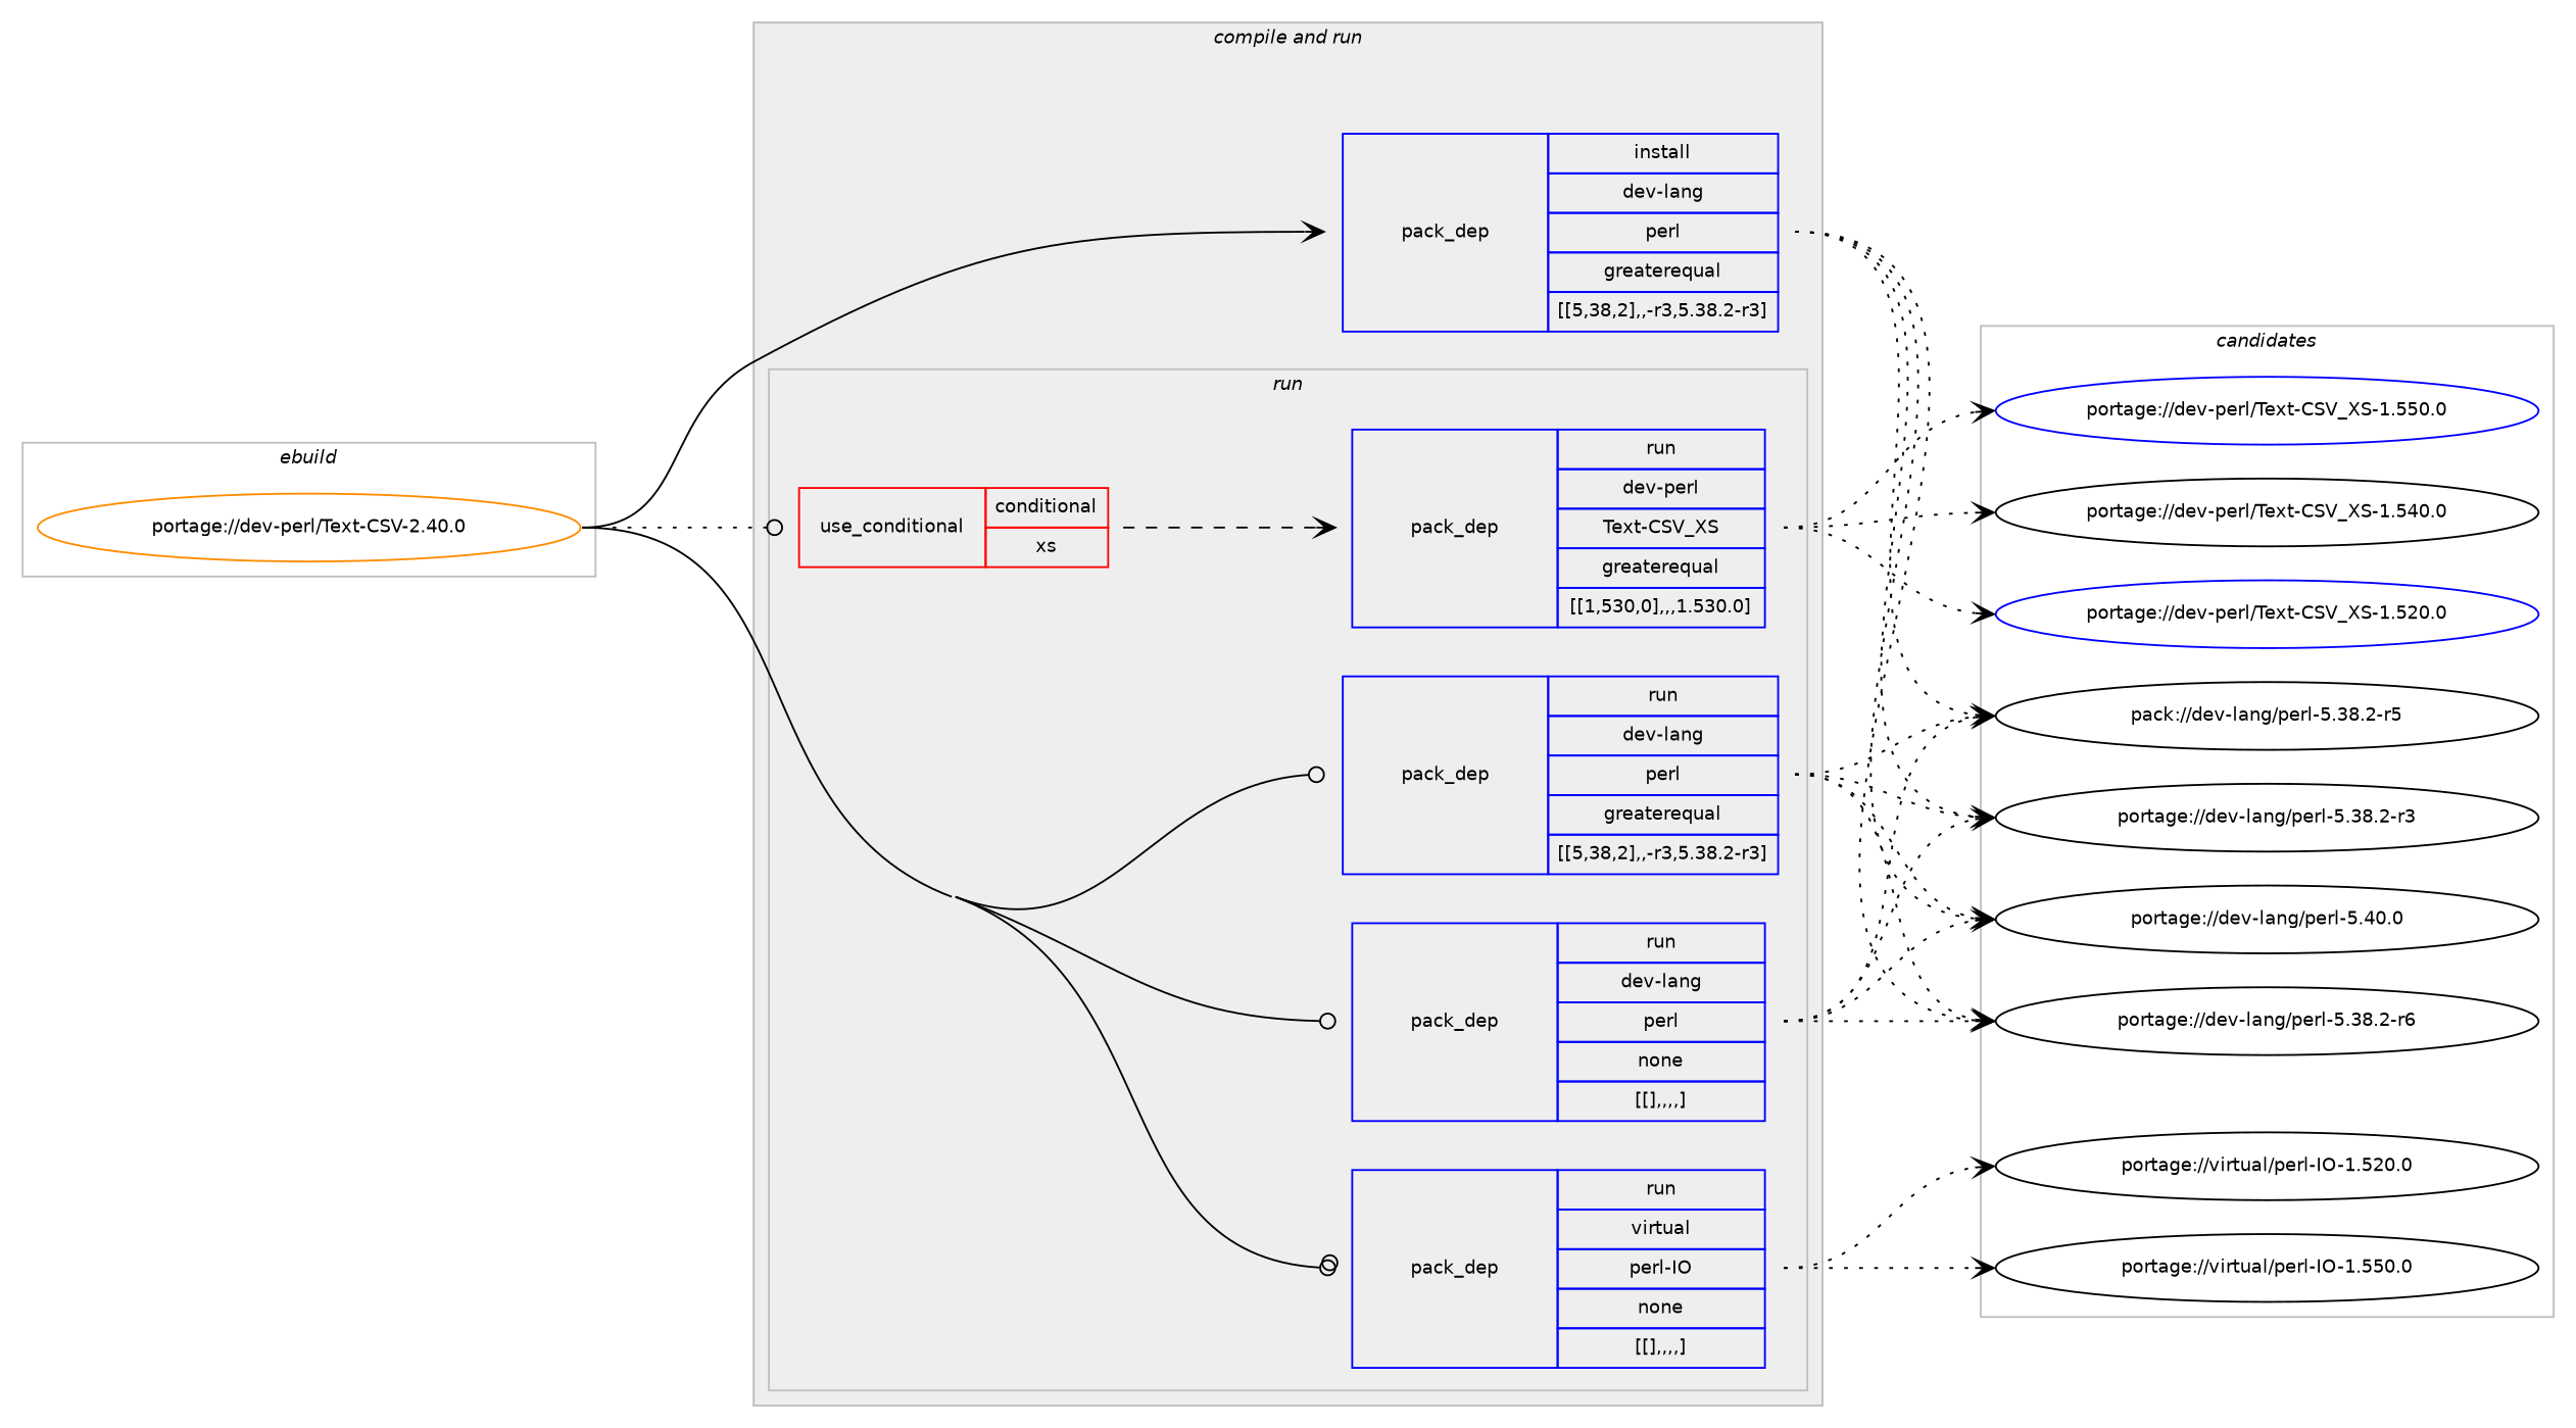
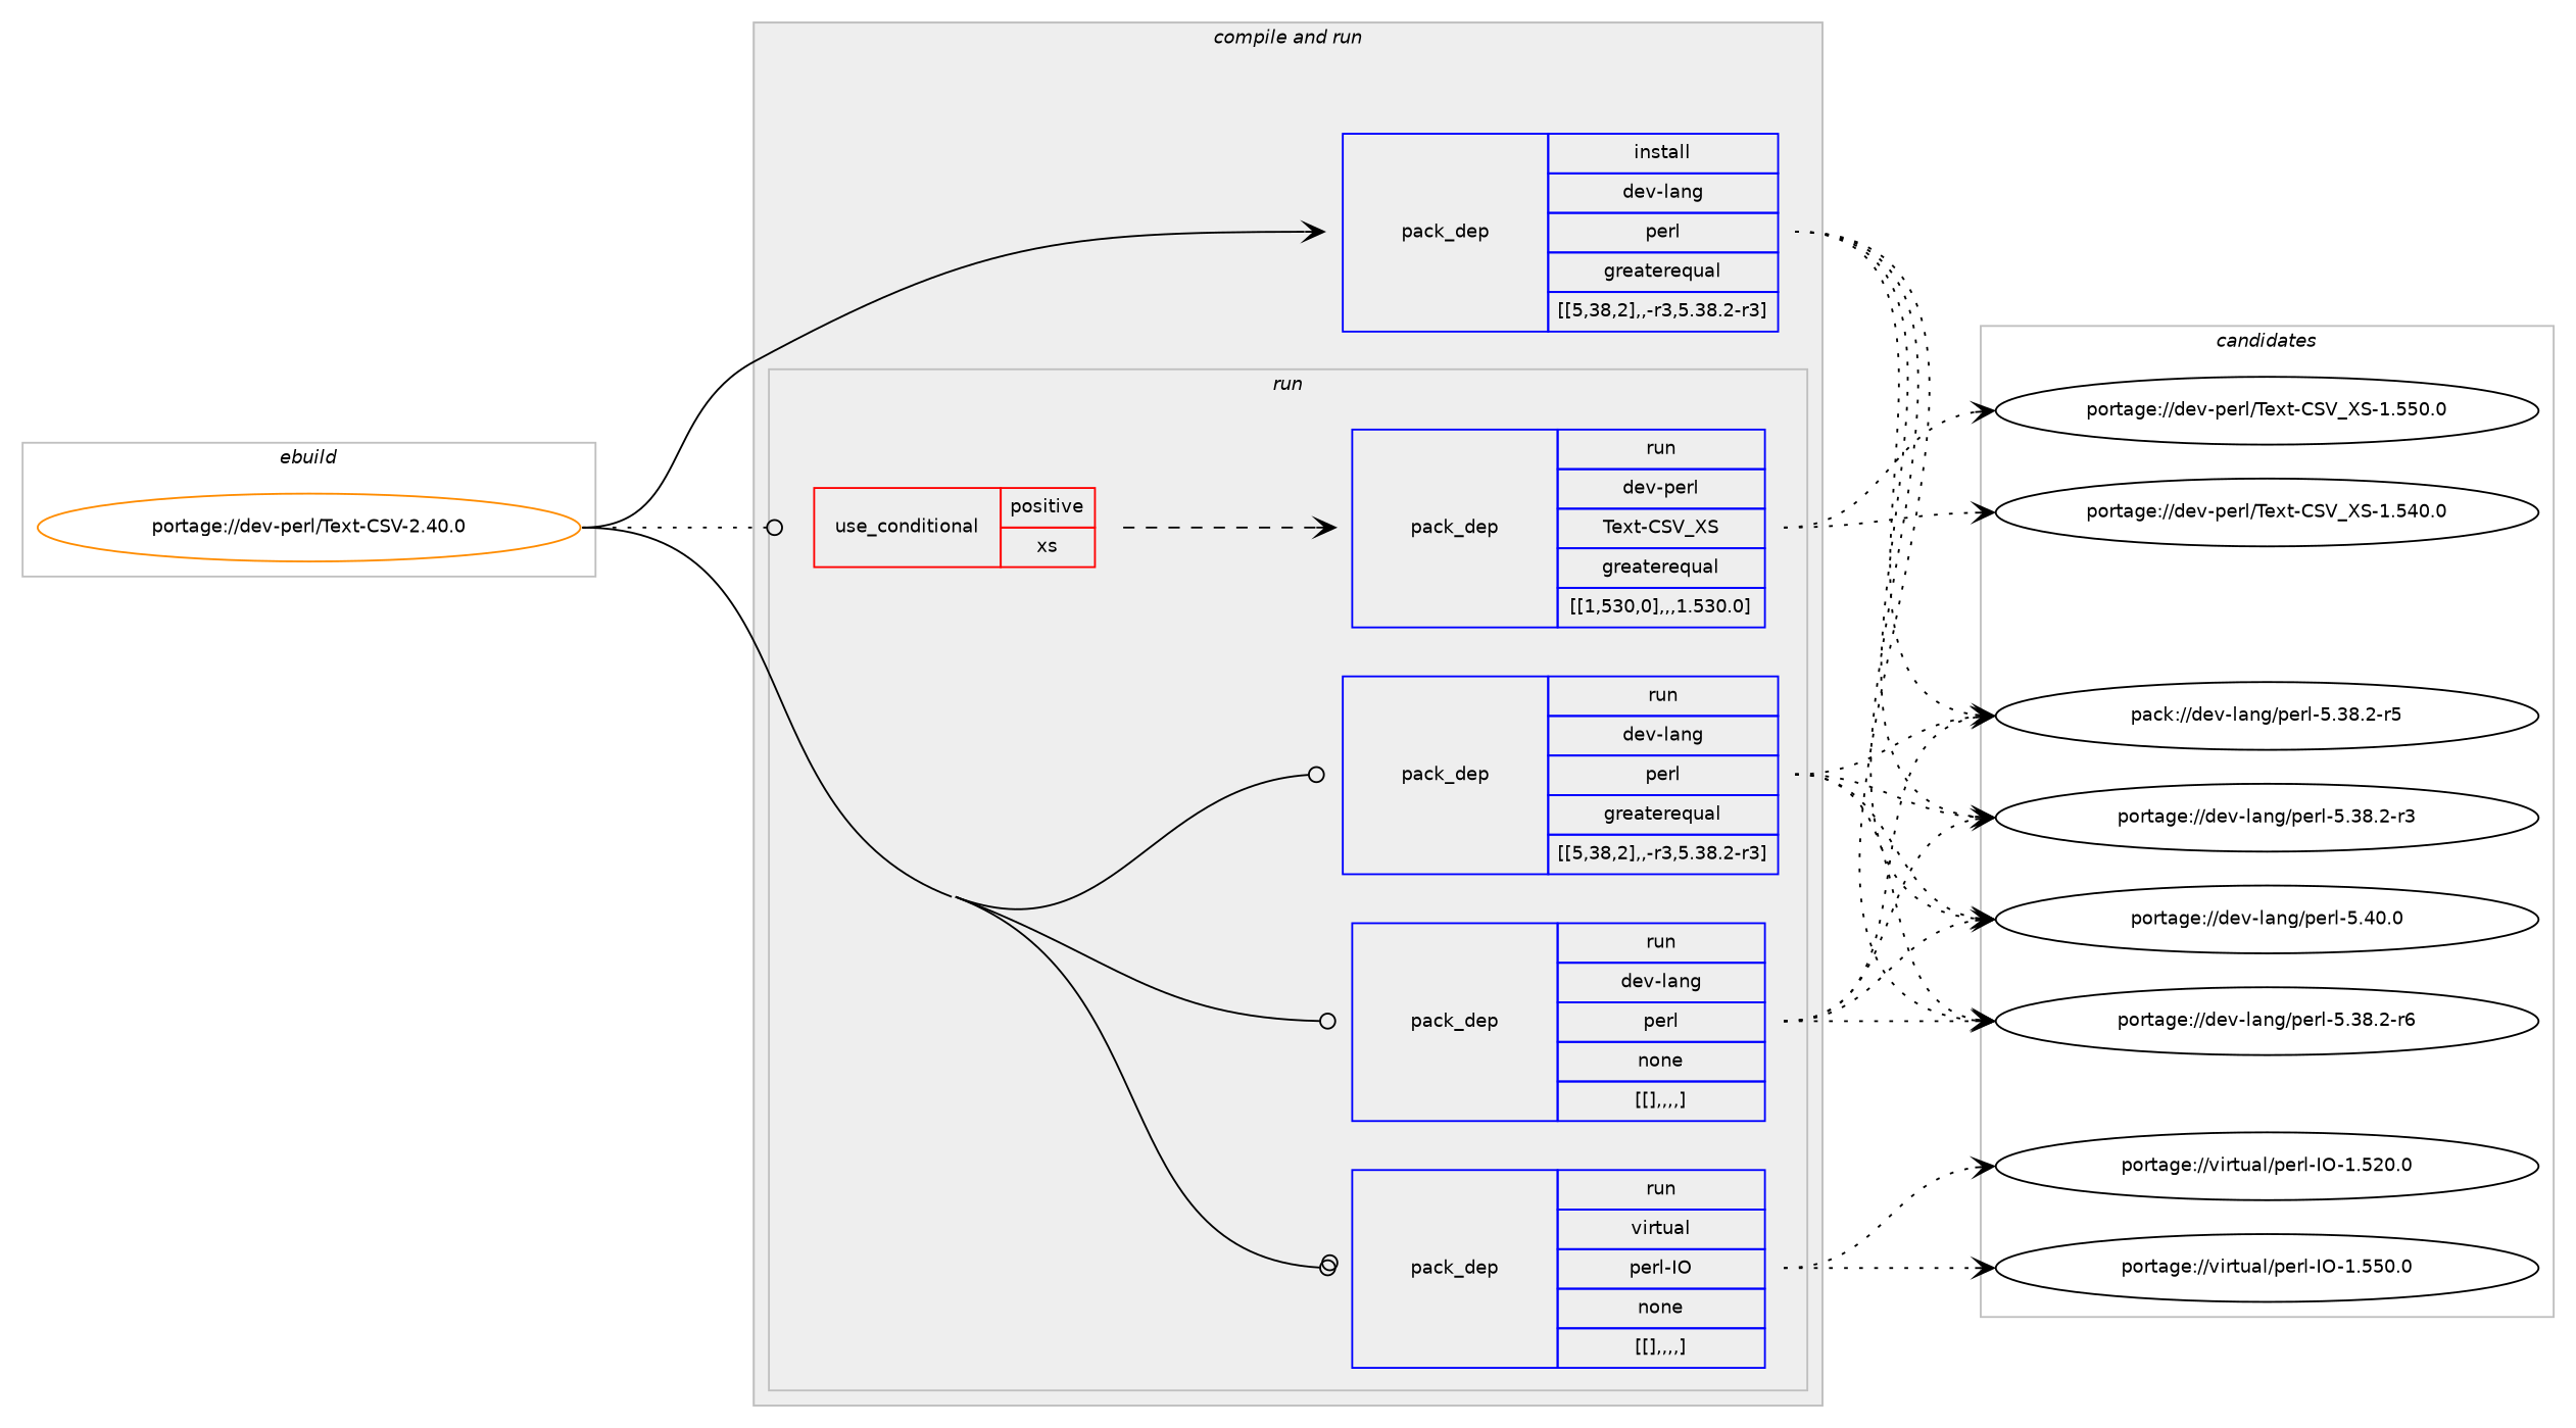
  digraph {
    compound=true
    concentrate=true
    fontname=Helvetica
    fontsize=10
    newrank=true
    rankdir=LR
    ranksep=1.5
    node [color=blue fontname=Helvetica fontsize=10]
    edge [arrowhead=vee headport=w style=dotted tailport=e weight=100]
    n1 [color=darkorange label="portage://dev-perl/Text-CSV-2.40.0" width=4]
    n2 [label=<<TABLE BORDER="0" CELLBORDER="1" CELLSPACING="0" CELLPADDING="4" WIDTH="220"><TR><TD ROWSPAN="6" CELLPADDING="30">pack_dep</TD></TR><TR><TD WIDTH="110">install</TD></TR><TR><TD>dev-lang</TD></TR><TR><TD>perl</TD></TR><TR><TD>greaterequal</TD></TR><TR><TD>[[5,38,2],,-r3,5.38.2-r3]</TD></TR></TABLE>> shape=none]
    n3 [label=<<TABLE BORDER="0" CELLBORDER="1" CELLSPACING="0" CELLPADDING="4" WIDTH="220"><TR><TD ROWSPAN="6" CELLPADDING="30">pack_dep</TD></TR><TR><TD WIDTH="110">run</TD></TR><TR><TD>dev-perl</TD></TR><TR><TD>Text-CSV_XS</TD></TR><TR><TD>greaterequal</TD></TR><TR><TD>[[1,530,0],,,1.530.0]</TD></TR></TABLE>> shape=none]
-   n4 [color=red label=<<TABLE BORDER="0" CELLBORDER="1" CELLSPACING="0" CELLPADDING="4"><TR><TD ROWSPAN="3" CELLPADDING="10">use_conditional</TD></TR><TR><TD>conditional</TD></TR><TR><TD>xs</TD></TR></TABLE>> shape=none]
+   n4 [color=red label=<<TABLE BORDER="0" CELLBORDER="1" CELLSPACING="0" CELLPADDING="4"><TR><TD ROWSPAN="3" CELLPADDING="10">use_conditional</TD></TR><TR><TD>positive</TD></TR><TR><TD>xs</TD></TR></TABLE>> shape=none]
    n5 [label=<<TABLE BORDER="0" CELLBORDER="1" CELLSPACING="0" CELLPADDING="4" WIDTH="220"><TR><TD ROWSPAN="6" CELLPADDING="30">pack_dep</TD></TR><TR><TD WIDTH="110">run</TD></TR><TR><TD>dev-lang</TD></TR><TR><TD>perl</TD></TR><TR><TD>greaterequal</TD></TR><TR><TD>[[5,38,2],,-r3,5.38.2-r3]</TD></TR></TABLE>> shape=none]
    n6 [label=<<TABLE BORDER="0" CELLBORDER="1" CELLSPACING="0" CELLPADDING="4" WIDTH="220"><TR><TD ROWSPAN="6" CELLPADDING="30">pack_dep</TD></TR><TR><TD WIDTH="110">run</TD></TR><TR><TD>dev-lang</TD></TR><TR><TD>perl</TD></TR><TR><TD>none</TD></TR><TR><TD>[[],,,,]</TD></TR></TABLE>> shape=none]
    n7 [label=<<TABLE BORDER="0" CELLBORDER="1" CELLSPACING="0" CELLPADDING="4" WIDTH="220"><TR><TD ROWSPAN="6" CELLPADDING="30">pack_dep</TD></TR><TR><TD WIDTH="110">run</TD></TR><TR><TD>virtual</TD></TR><TR><TD>perl-IO</TD></TR><TR><TD>none</TD></TR><TR><TD>[[],,,,]</TD></TR></TABLE>> shape=none]
    n8 [color=black label="portage://dev-lang/perl-5.40.0" width=4]
    n9 [color=black label="portage://dev-lang/perl-5.38.2-r6" width=4]
    n10 [color=black label="pack://dev-lang/perl-5.38.2-r5" width=4]
    n11 [color=black label="portage://dev-lang/perl-5.38.2-r3" width=4]
-   n12 [label="portage://dev-perl/Text-CSV_XS-1.550.0" width=4]
+   n12 [color=black label="portage://dev-perl/Text-CSV_XS-1.550.0" width=4]
    n13 [color=black label="portage://dev-perl/Text-CSV_XS-1.540.0" width=4]
-   n14 [label="portage://dev-perl/Text-CSV_XS-1.520.0" width=4]
    n15 [color=black label="portage://virtual/perl-IO-1.550.0" width=4]
    n16 [color=black label="portage://virtual/perl-IO-1.520.0" width=4]
    subgraph cluster_1 {
      color=gray
      label=<<i>ebuild</i>>
      n1
    }
    subgraph cluster_2 {
      color=gray
      label=<<i>dependencies</i>>
      subgraph cluster_3 {
        color=gray
        fillcolor="#eeeeee"
        label=<<i>compile</i>>
        style=filled
        subgraph sub_4 {
          color=gray
          fillcolor="#eeeeee"
          label=<<i>compile</i>>
          style=filled
          n2
        }
      }
      subgraph cluster_5 {
        color=gray
        fillcolor="#eeeeee"
        label=<<i>compile and run</i>>
        style=filled
      }
      subgraph cluster_6 {
        color=gray
        fillcolor="#eeeeee"
        label=<<i>run</i>>
        style=filled
        subgraph sub_7 {
          color=gray
          fillcolor="#eeeeee"
          label=<<i>run</i>>
          style=filled
          n4
          subgraph sub_8 {
            color=gray
            fillcolor="#eeeeee"
            label=<<i>run</i>>
            style=filled
            n3
          }
        }
        subgraph sub_9 {
          color=gray
          fillcolor="#eeeeee"
          label=<<i>run</i>>
          style=filled
          n5
        }
        subgraph sub_10 {
          color=gray
          fillcolor="#eeeeee"
          label=<<i>run</i>>
          style=filled
          n6
        }
        subgraph sub_11 {
          color=gray
          fillcolor="#eeeeee"
          label=<<i>run</i>>
          style=filled
          n7
        }
      }
    }
    subgraph cluster_12 {
      color=gray
      label=<<i>candidates</i>>
      rank=same
      subgraph sub_13 {
        color=black
        label=<<i>candidates</i>>
        nodesep=1
        rank=same
        n8
        n9
        n10
        n11
      }
      subgraph sub_14 {
        color=black
        label=<<i>candidates</i>>
        nodesep=1
        rank=same
        n12
        n13
-       n14
      }
      subgraph sub_15 {
        color=black
        label=<<i>candidates</i>>
        nodesep=1
        rank=same
        n8
        n9
        n10
        n11
      }
      subgraph sub_16 {
        color=black
        label=<<i>candidates</i>>
        nodesep=1
        rank=same
        n8
        n9
        n10
        n11
      }
      subgraph sub_17 {
        color=black
        label=<<i>candidates</i>>
        nodesep=1
        rank=same
        n15
        n16
      }
    }
    n1 -> n2 [style=solid weight=20]
    n1 -> n4 [arrowhead=odot weight=20]
    n1 -> n5 [arrowhead=odot style=solid weight=20]
    n1 -> n6 [arrowhead=odot style=solid weight=20]
    n1 -> n7 [arrowhead=odot style=solid weight=20]
    n2 -> n8
    n2 -> n9
    n2 -> n10
    n2 -> n11
    n3 -> n12
    n3 -> n13
-   n3 -> n14
    n4 -> n3 [style=dashed weight=20]
    n5 -> n8
    n5 -> n9
    n5 -> n10
    n5 -> n11
    n6 -> n8
    n6 -> n9
    n6 -> n10
    n6 -> n11
    n7 -> n15
    n7 -> n16
  }
